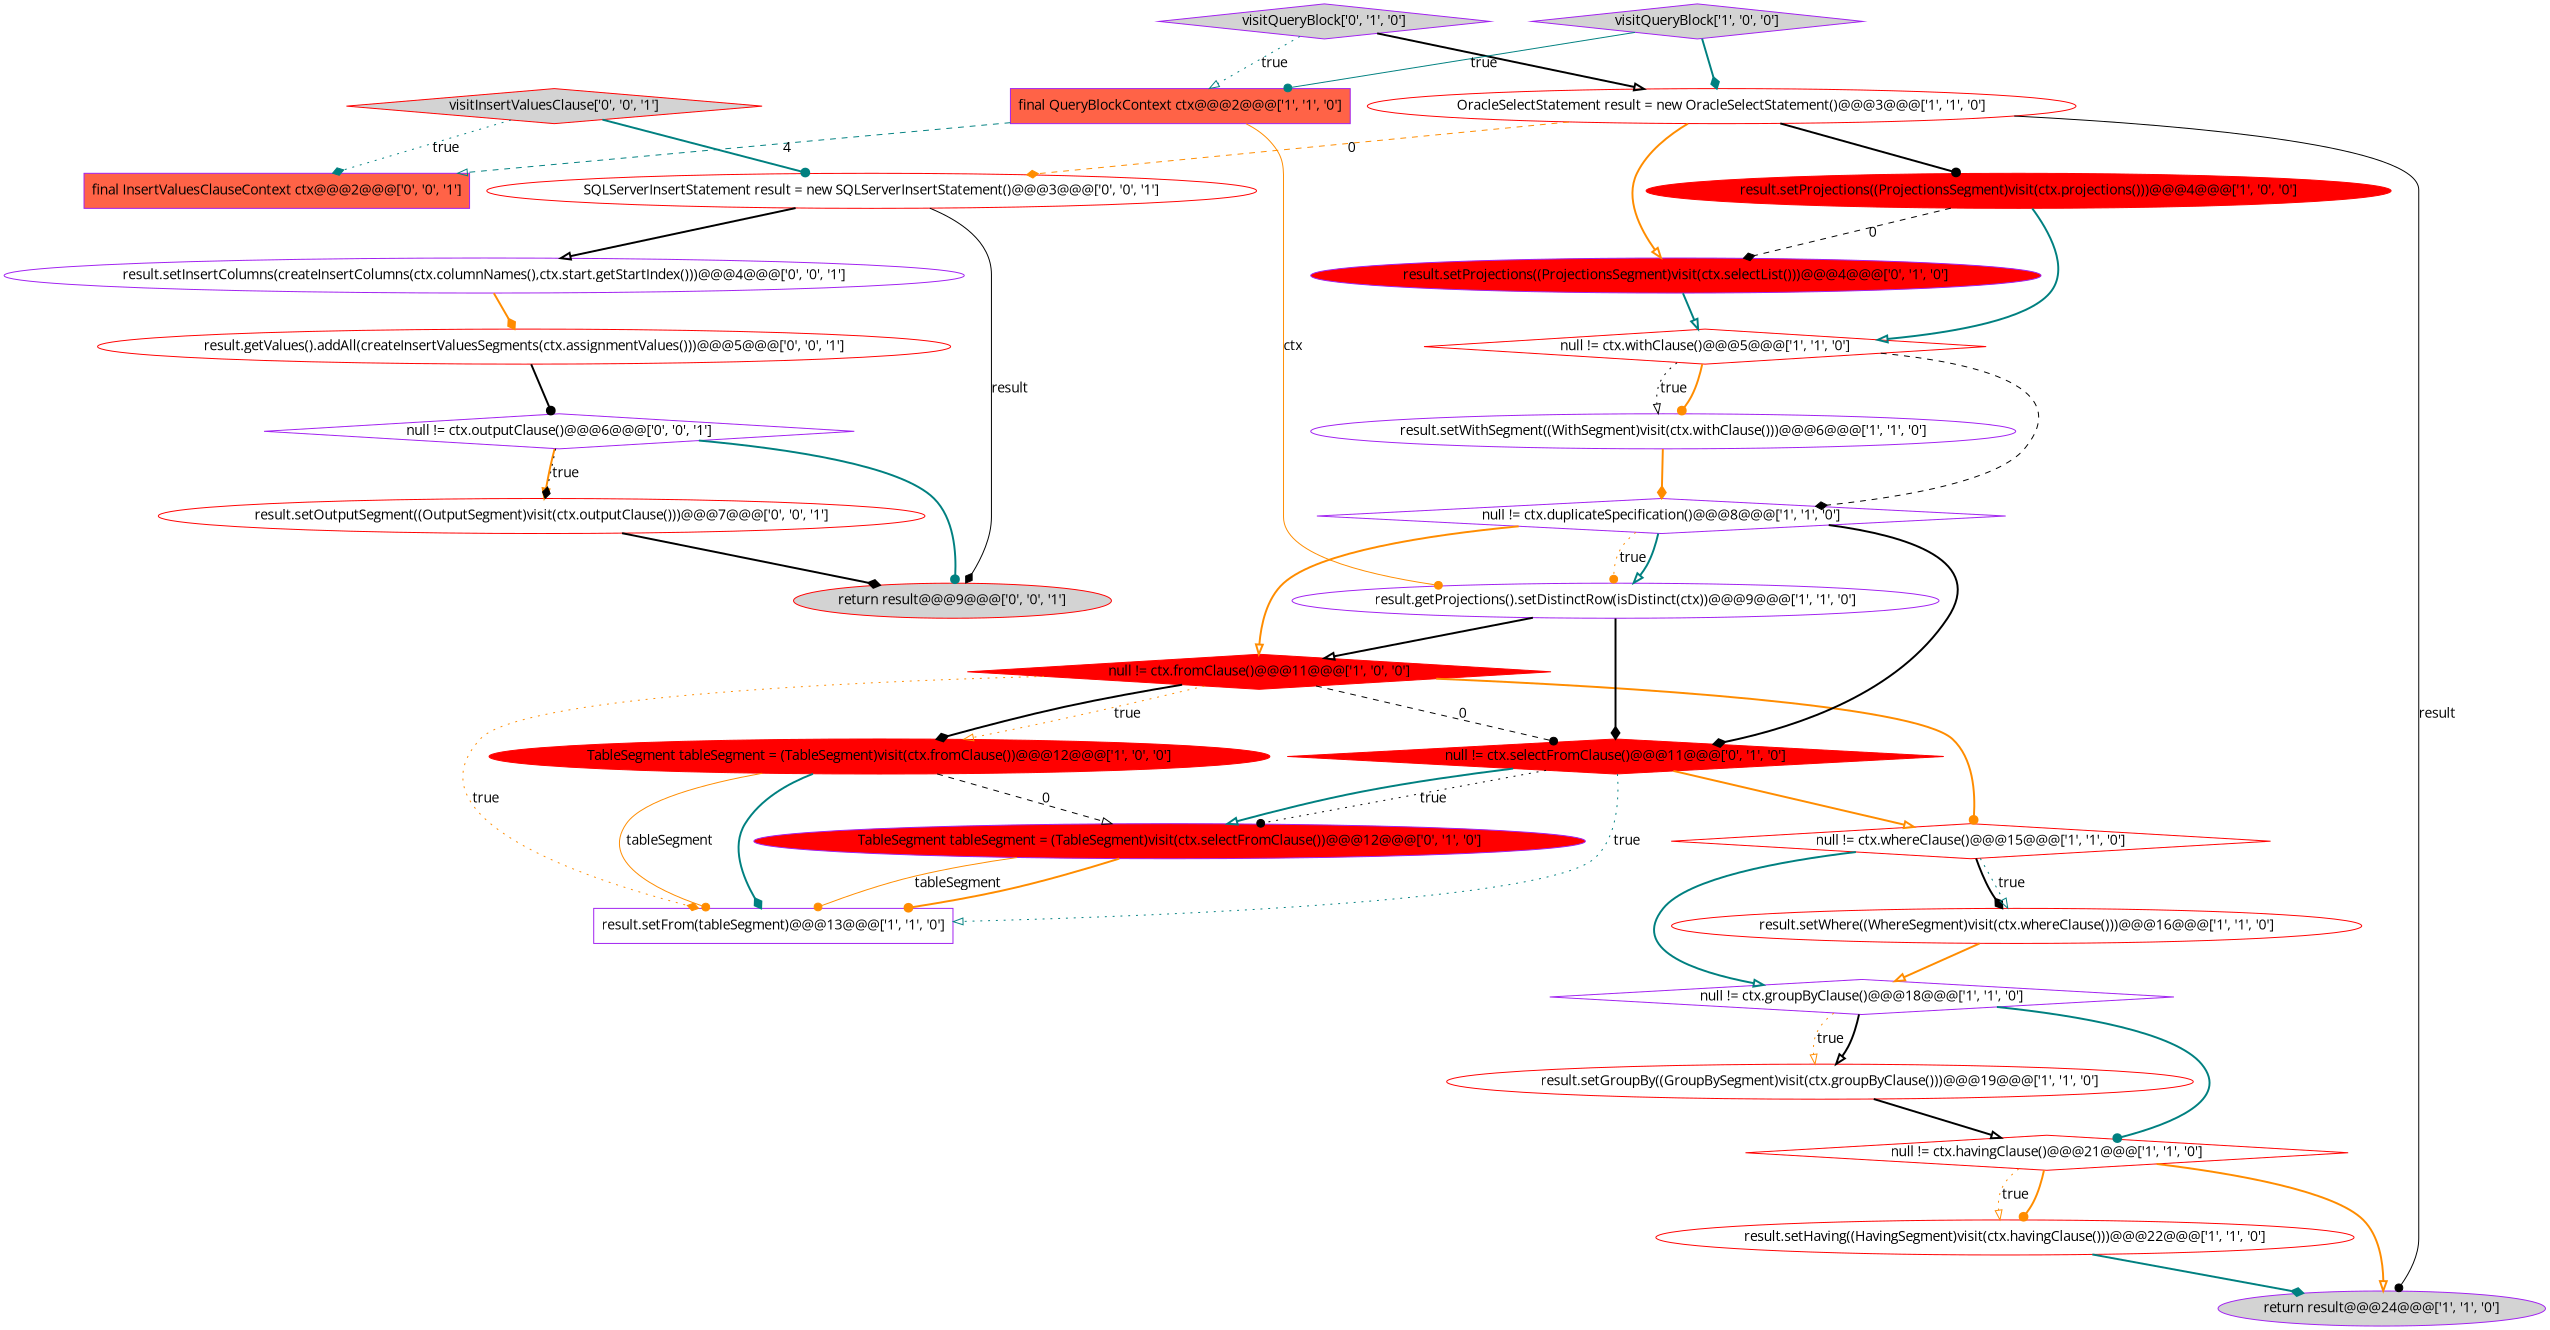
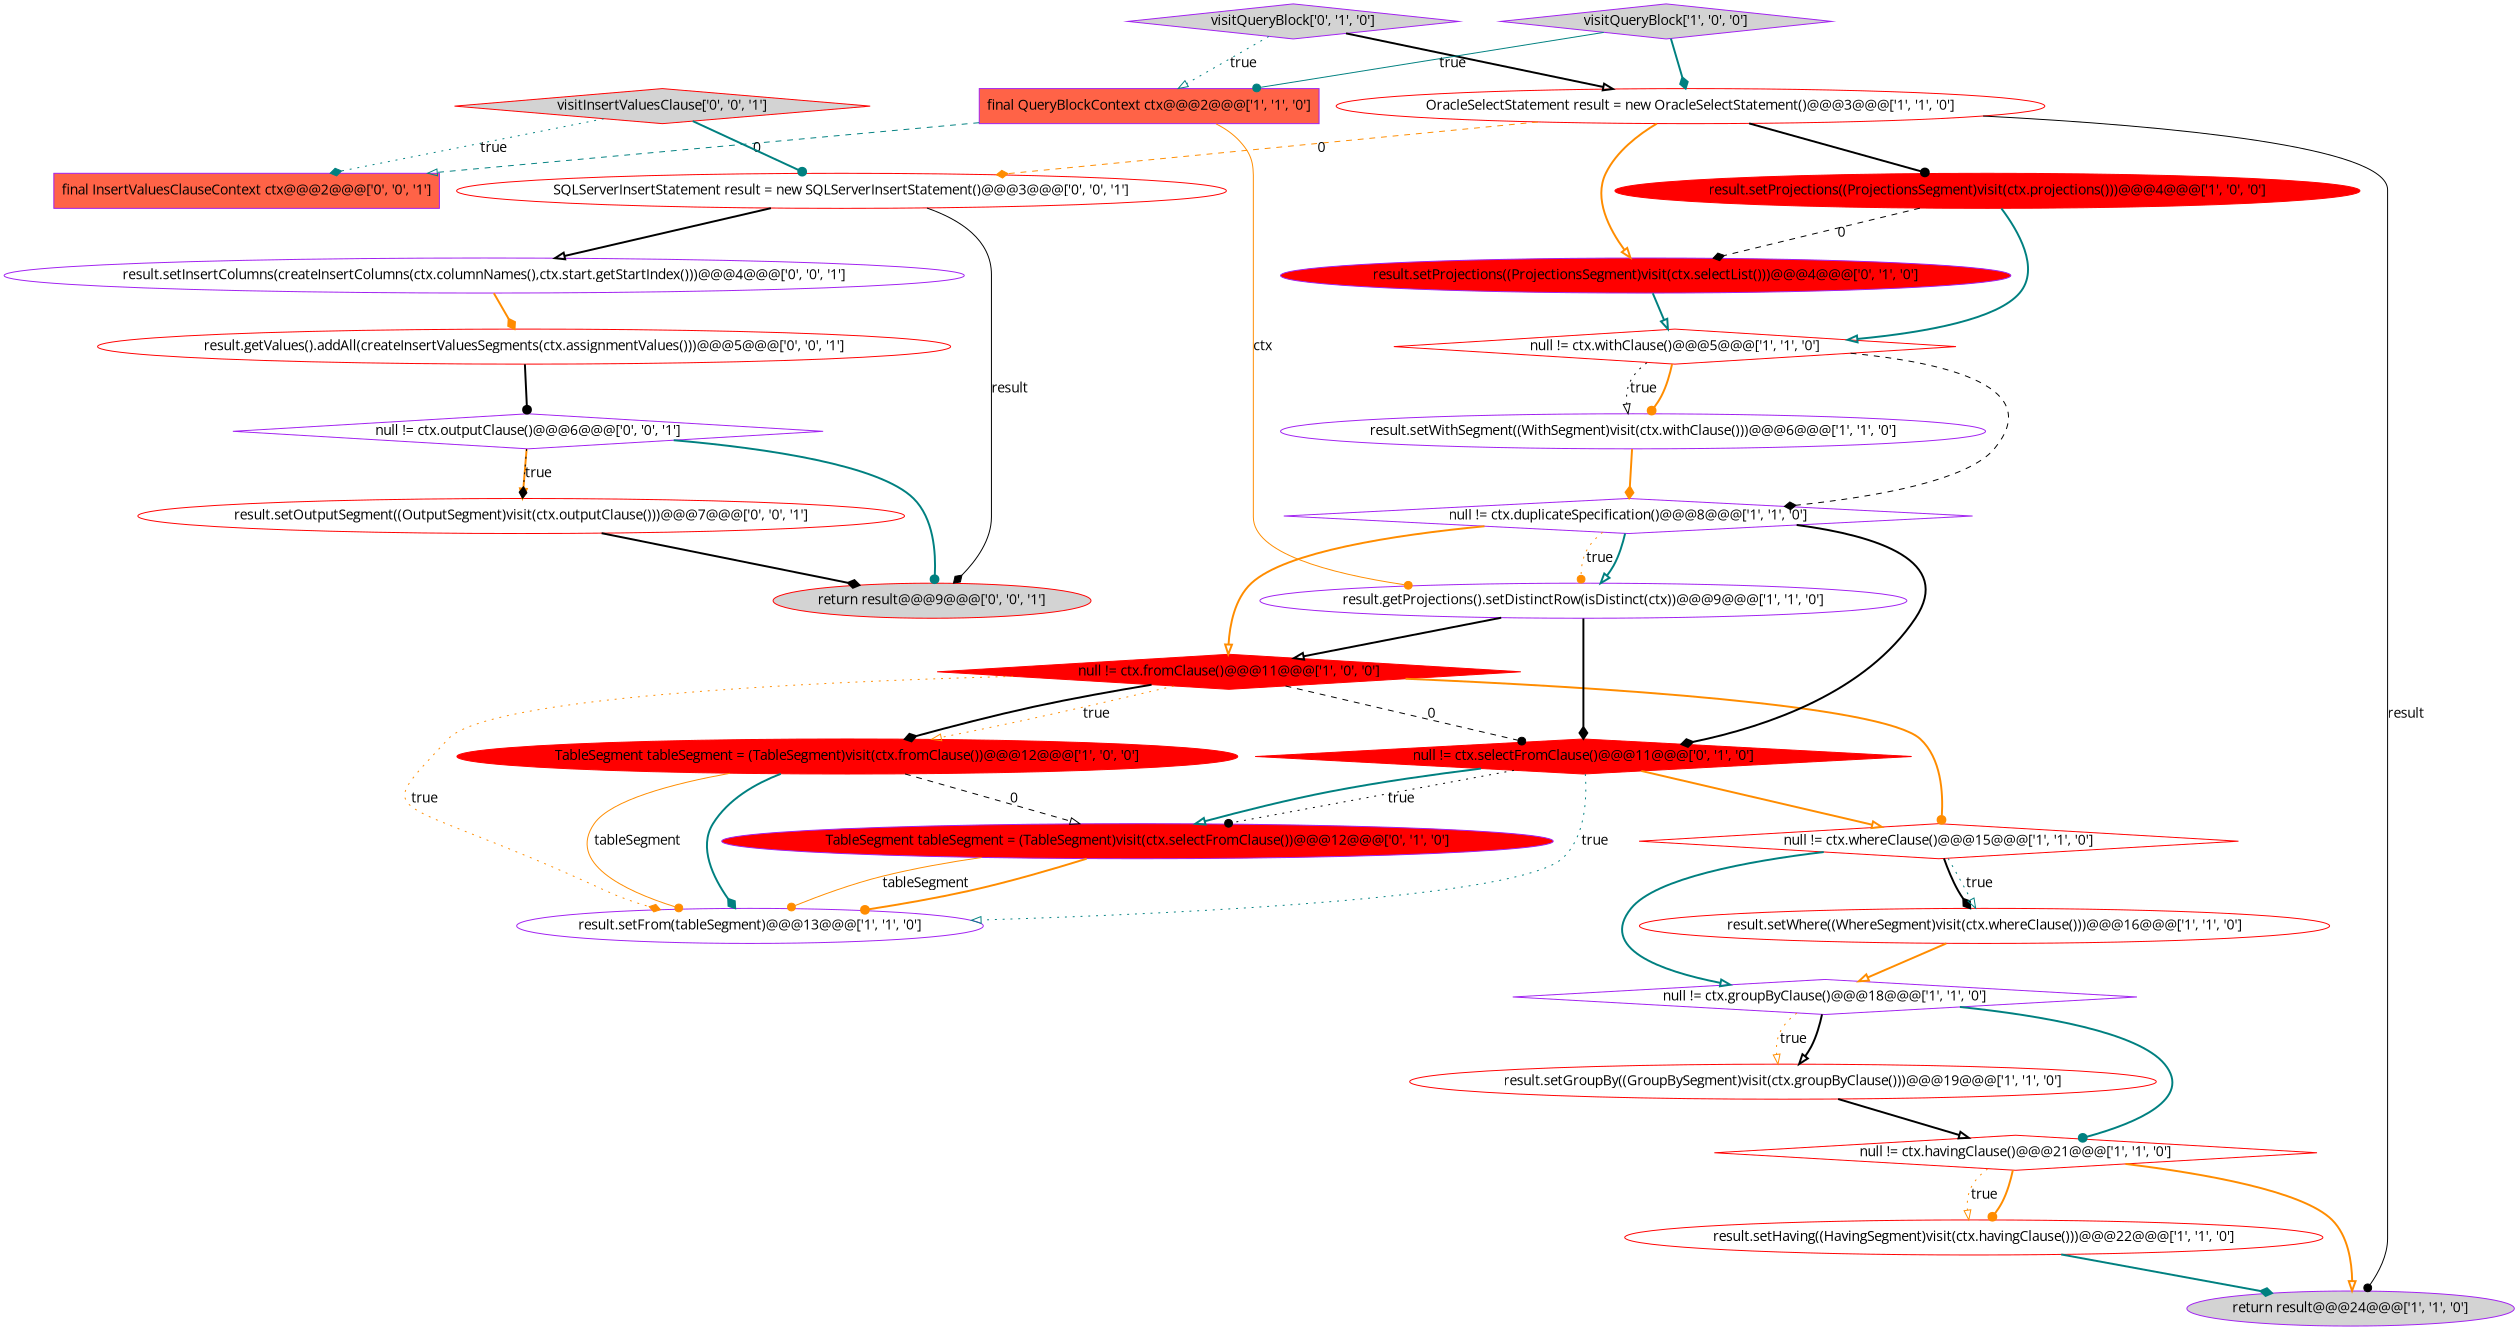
  digraph {
    fontname="Open Sans"
    node [color=red fillcolor=white fontname="Open Sans" shape=ellipse style=filled]
    edge [arrowhead=onormal color=black fontname="Open Sans" style=bold]
    n1 [fillcolor=red label="null != ctx.fromClause()@@@11@@@['1', '0', '0']" shape=diamond]
    n2 [fillcolor=red label="null != ctx.selectFromClause()@@@11@@@['0', '1', '0']" shape=diamond]
-   n3 [color=purple label="result.setFrom(tableSegment)@@@13@@@['1', '1', '0']" shape=box]
+   n3 [color=purple label="result.setFrom(tableSegment)@@@13@@@['1', '1', '0']"]
    n4 [fillcolor=red label="TableSegment tableSegment = (TableSegment)visit(ctx.fromClause())@@@12@@@['1', '0', '0']"]
    n5 [label="null != ctx.whereClause()@@@15@@@['1', '1', '0']" shape=diamond]
    n6 [color=purple fillcolor=red label="TableSegment tableSegment = (TableSegment)visit(ctx.selectFromClause())@@@12@@@['0', '1', '0']"]
    n7 [color=purple label="null != ctx.groupByClause()@@@18@@@['1', '1', '0']" shape=diamond]
    n8 [label="result.setWhere((WhereSegment)visit(ctx.whereClause()))@@@16@@@['1', '1', '0']"]
    n9 [label="result.setGroupBy((GroupBySegment)visit(ctx.groupByClause()))@@@19@@@['1', '1', '0']"]
    n10 [label="null != ctx.havingClause()@@@21@@@['1', '1', '0']" shape=diamond]
    n11 [label="result.setHaving((HavingSegment)visit(ctx.havingClause()))@@@22@@@['1', '1', '0']"]
    n12 [color=purple fillcolor=lightgray label="return result@@@24@@@['1', '1', '0']"]
    n13 [fillcolor=red label="result.setProjections((ProjectionsSegment)visit(ctx.projections()))@@@4@@@['1', '0', '0']"]
    n14 [color=purple fillcolor=red label="result.setProjections((ProjectionsSegment)visit(ctx.selectList()))@@@4@@@['0', '1', '0']"]
    n15 [label="null != ctx.withClause()@@@5@@@['1', '1', '0']" shape=diamond]
    n16 [color=purple label="result.setWithSegment((WithSegment)visit(ctx.withClause()))@@@6@@@['1', '1', '0']"]
    n17 [color=purple label="null != ctx.duplicateSpecification()@@@8@@@['1', '1', '0']" shape=diamond]
    n18 [color=purple fillcolor=lightgray label="visitQueryBlock['0', '1', '0']" shape=diamond]
    n19 [color=purple fillcolor=tomato label="final QueryBlockContext ctx@@@2@@@['1', '1', '0']" shape=box]
    n20 [label="OracleSelectStatement result = new OracleSelectStatement()@@@3@@@['1', '1', '0']"]
    n21 [color=purple fillcolor=tomato label="final InsertValuesClauseContext ctx@@@2@@@['0', '0', '1']" shape=box]
    n22 [color=purple label="result.getProjections().setDistinctRow(isDistinct(ctx))@@@9@@@['1', '1', '0']"]
    n23 [label="SQLServerInsertStatement result = new SQLServerInsertStatement()@@@3@@@['0', '0', '1']"]
    n24 [fillcolor=lightgray label="visitInsertValuesClause['0', '0', '1']" shape=diamond]
    n25 [fillcolor=lightgray label="return result@@@9@@@['0', '0', '1']"]
    n26 [color=purple label="result.setInsertColumns(createInsertColumns(ctx.columnNames(),ctx.start.getStartIndex()))@@@4@@@['0', '0', '1']"]
    n27 [label="result.setOutputSegment((OutputSegment)visit(ctx.outputClause()))@@@7@@@['0', '0', '1']"]
    n28 [color=purple fillcolor=lightgray label="visitQueryBlock['1', '0', '0']" shape=diamond]
    n29 [label="result.getValues().addAll(createInsertValuesSegments(ctx.assignmentValues()))@@@5@@@['0', '0', '1']"]
    n30 [color=purple label="null != ctx.outputClause()@@@6@@@['0', '0', '1']" shape=diamond]
    n1 -> n2 [arrowhead=dot label=0 style=dashed]
    n1 -> n3 [arrowhead=diamond color=darkorange label=true style=dotted]
    n1 -> n4 [arrowhead=diamond]
    n1 -> n4 [color=darkorange label=true style=dotted]
    n1 -> n5 [arrowhead=dot color=darkorange]
    n2 -> n3 [color=teal label=true style=dotted]
    n2 -> n5 [color=darkorange]
    n2 -> n6 [arrowhead=dot label=true style=dotted]
    n2 -> n6 [color=teal]
    n4 -> n3 [arrowhead=dot color=darkorange label=tableSegment style=solid]
    n4 -> n3 [arrowhead=diamond color=teal]
    n4 -> n6 [label=0 style=dashed]
    n5 -> n7 [color=teal]
    n5 -> n8 [arrowhead=diamond]
    n5 -> n8 [color=teal label=true style=dotted]
    n6 -> n3 [arrowhead=dot color=darkorange label=tableSegment style=solid]
    n6 -> n3 [arrowhead=dot color=darkorange]
    n7 -> n9
    n7 -> n9 [color=darkorange label=true style=dotted]
    n7 -> n10 [arrowhead=dot color=teal]
    n8 -> n7 [color=darkorange]
    n9 -> n10
    n10 -> n11 [arrowhead=dot color=darkorange]
    n10 -> n11 [color=darkorange label=true style=dotted]
    n10 -> n12 [color=darkorange]
    n11 -> n12 [arrowhead=diamond color=teal]
    n13 -> n14 [arrowhead=diamond label=0 style=dashed]
    n13 -> n15 [color=teal]
    n14 -> n15 [color=teal]
    n15 -> n16 [arrowhead=dot color=darkorange]
    n15 -> n16 [label=true style=dotted]
    n15 -> n17 [arrowhead=diamond style=dashed]
    n16 -> n17 [arrowhead=diamond color=darkorange]
    n17 -> n1 [color=darkorange]
    n17 -> n2 [arrowhead=diamond]
    n17 -> n22 [arrowhead=dot color=darkorange label=true style=dotted]
    n17 -> n22 [color=teal]
    n18 -> n19 [color=teal label=true style=dotted]
    n18 -> n20
-   n19 -> n21 [color=teal label=4 style=dashed]
+   n19 -> n21 [color=teal label=0 style=dashed]
    n19 -> n22 [arrowhead=dot color=darkorange label=ctx style=solid]
    n20 -> n12 [arrowhead=dot label=result style=solid]
    n20 -> n13 [arrowhead=dot]
    n20 -> n14 [color=darkorange]
    n20 -> n23 [arrowhead=diamond color=darkorange label=0 style=dashed]
    n22 -> n1
    n22 -> n2 [arrowhead=diamond]
    n23 -> n25 [arrowhead=diamond label=result style=solid]
    n23 -> n26
    n24 -> n21 [arrowhead=diamond color=teal label=true style=dotted]
    n24 -> n23 [arrowhead=dot color=teal]
    n26 -> n29 [arrowhead=diamond color=darkorange]
    n27 -> n25 [arrowhead=diamond]
    n28 -> n19 [arrowhead=dot color=teal label=true style=solid]
    n28 -> n20 [arrowhead=diamond color=teal]
    n29 -> n30 [arrowhead=dot]
    n30 -> n25 [arrowhead=dot color=teal]
    n30 -> n27 [color=darkorange]
    n30 -> n27 [arrowhead=diamond label=true style=dotted]
  }
